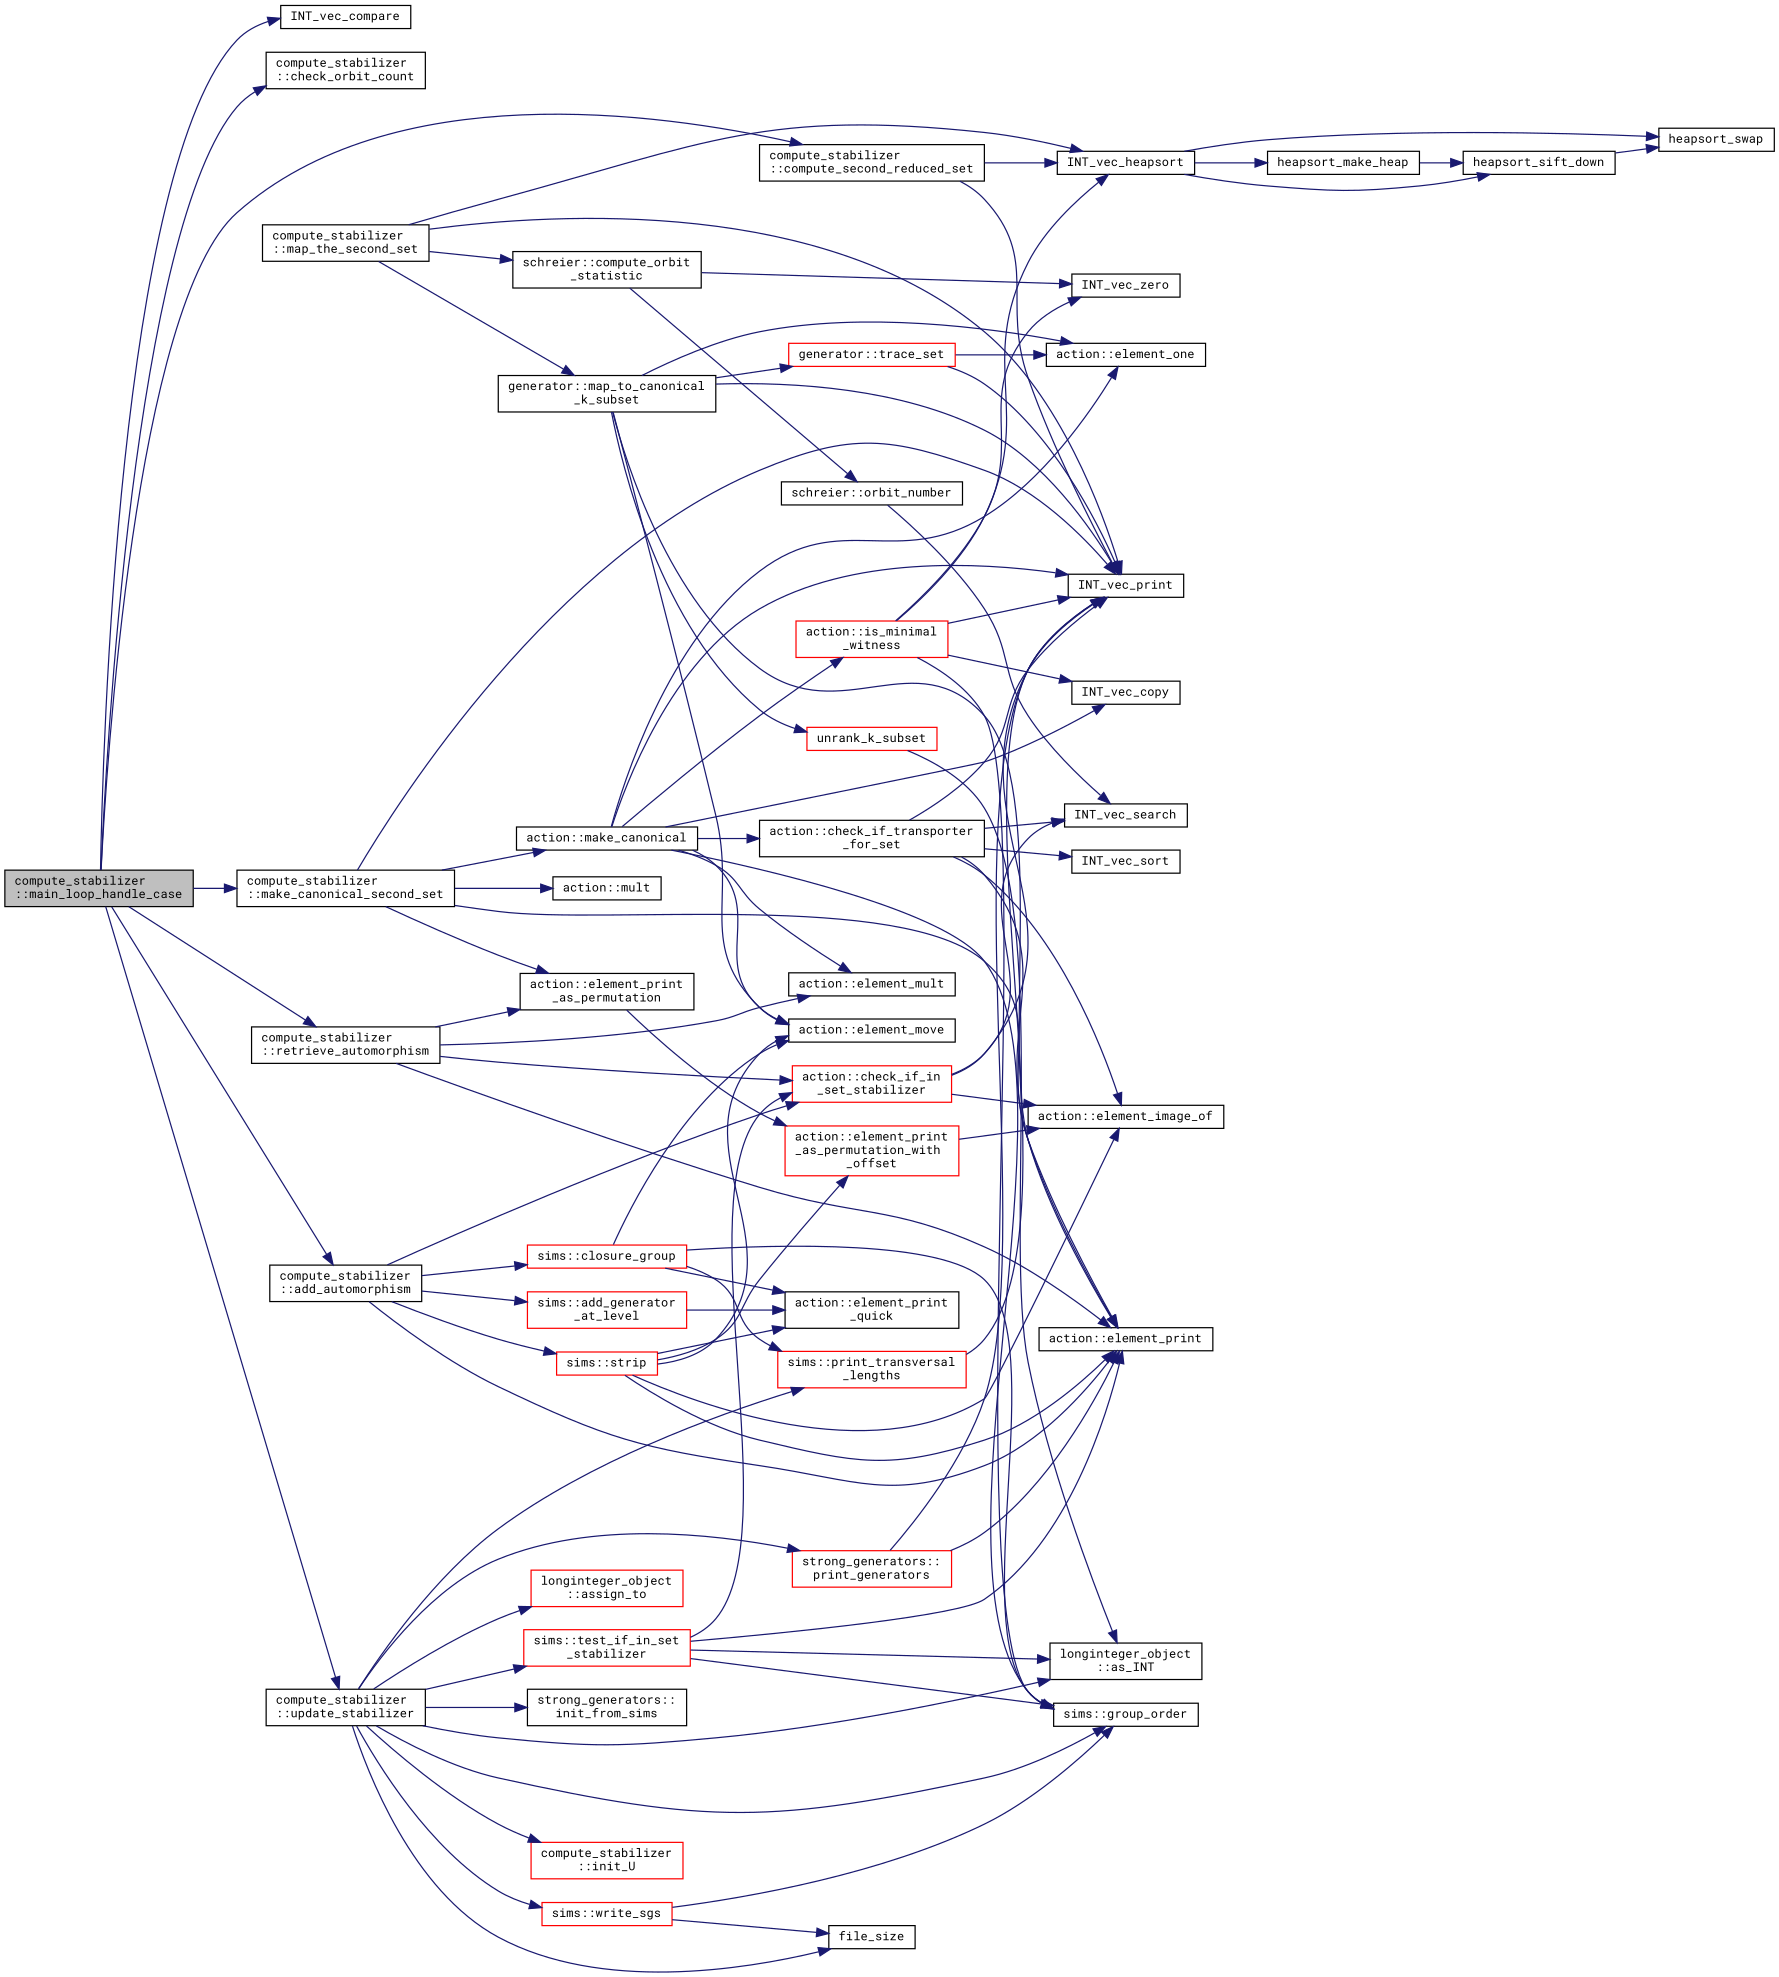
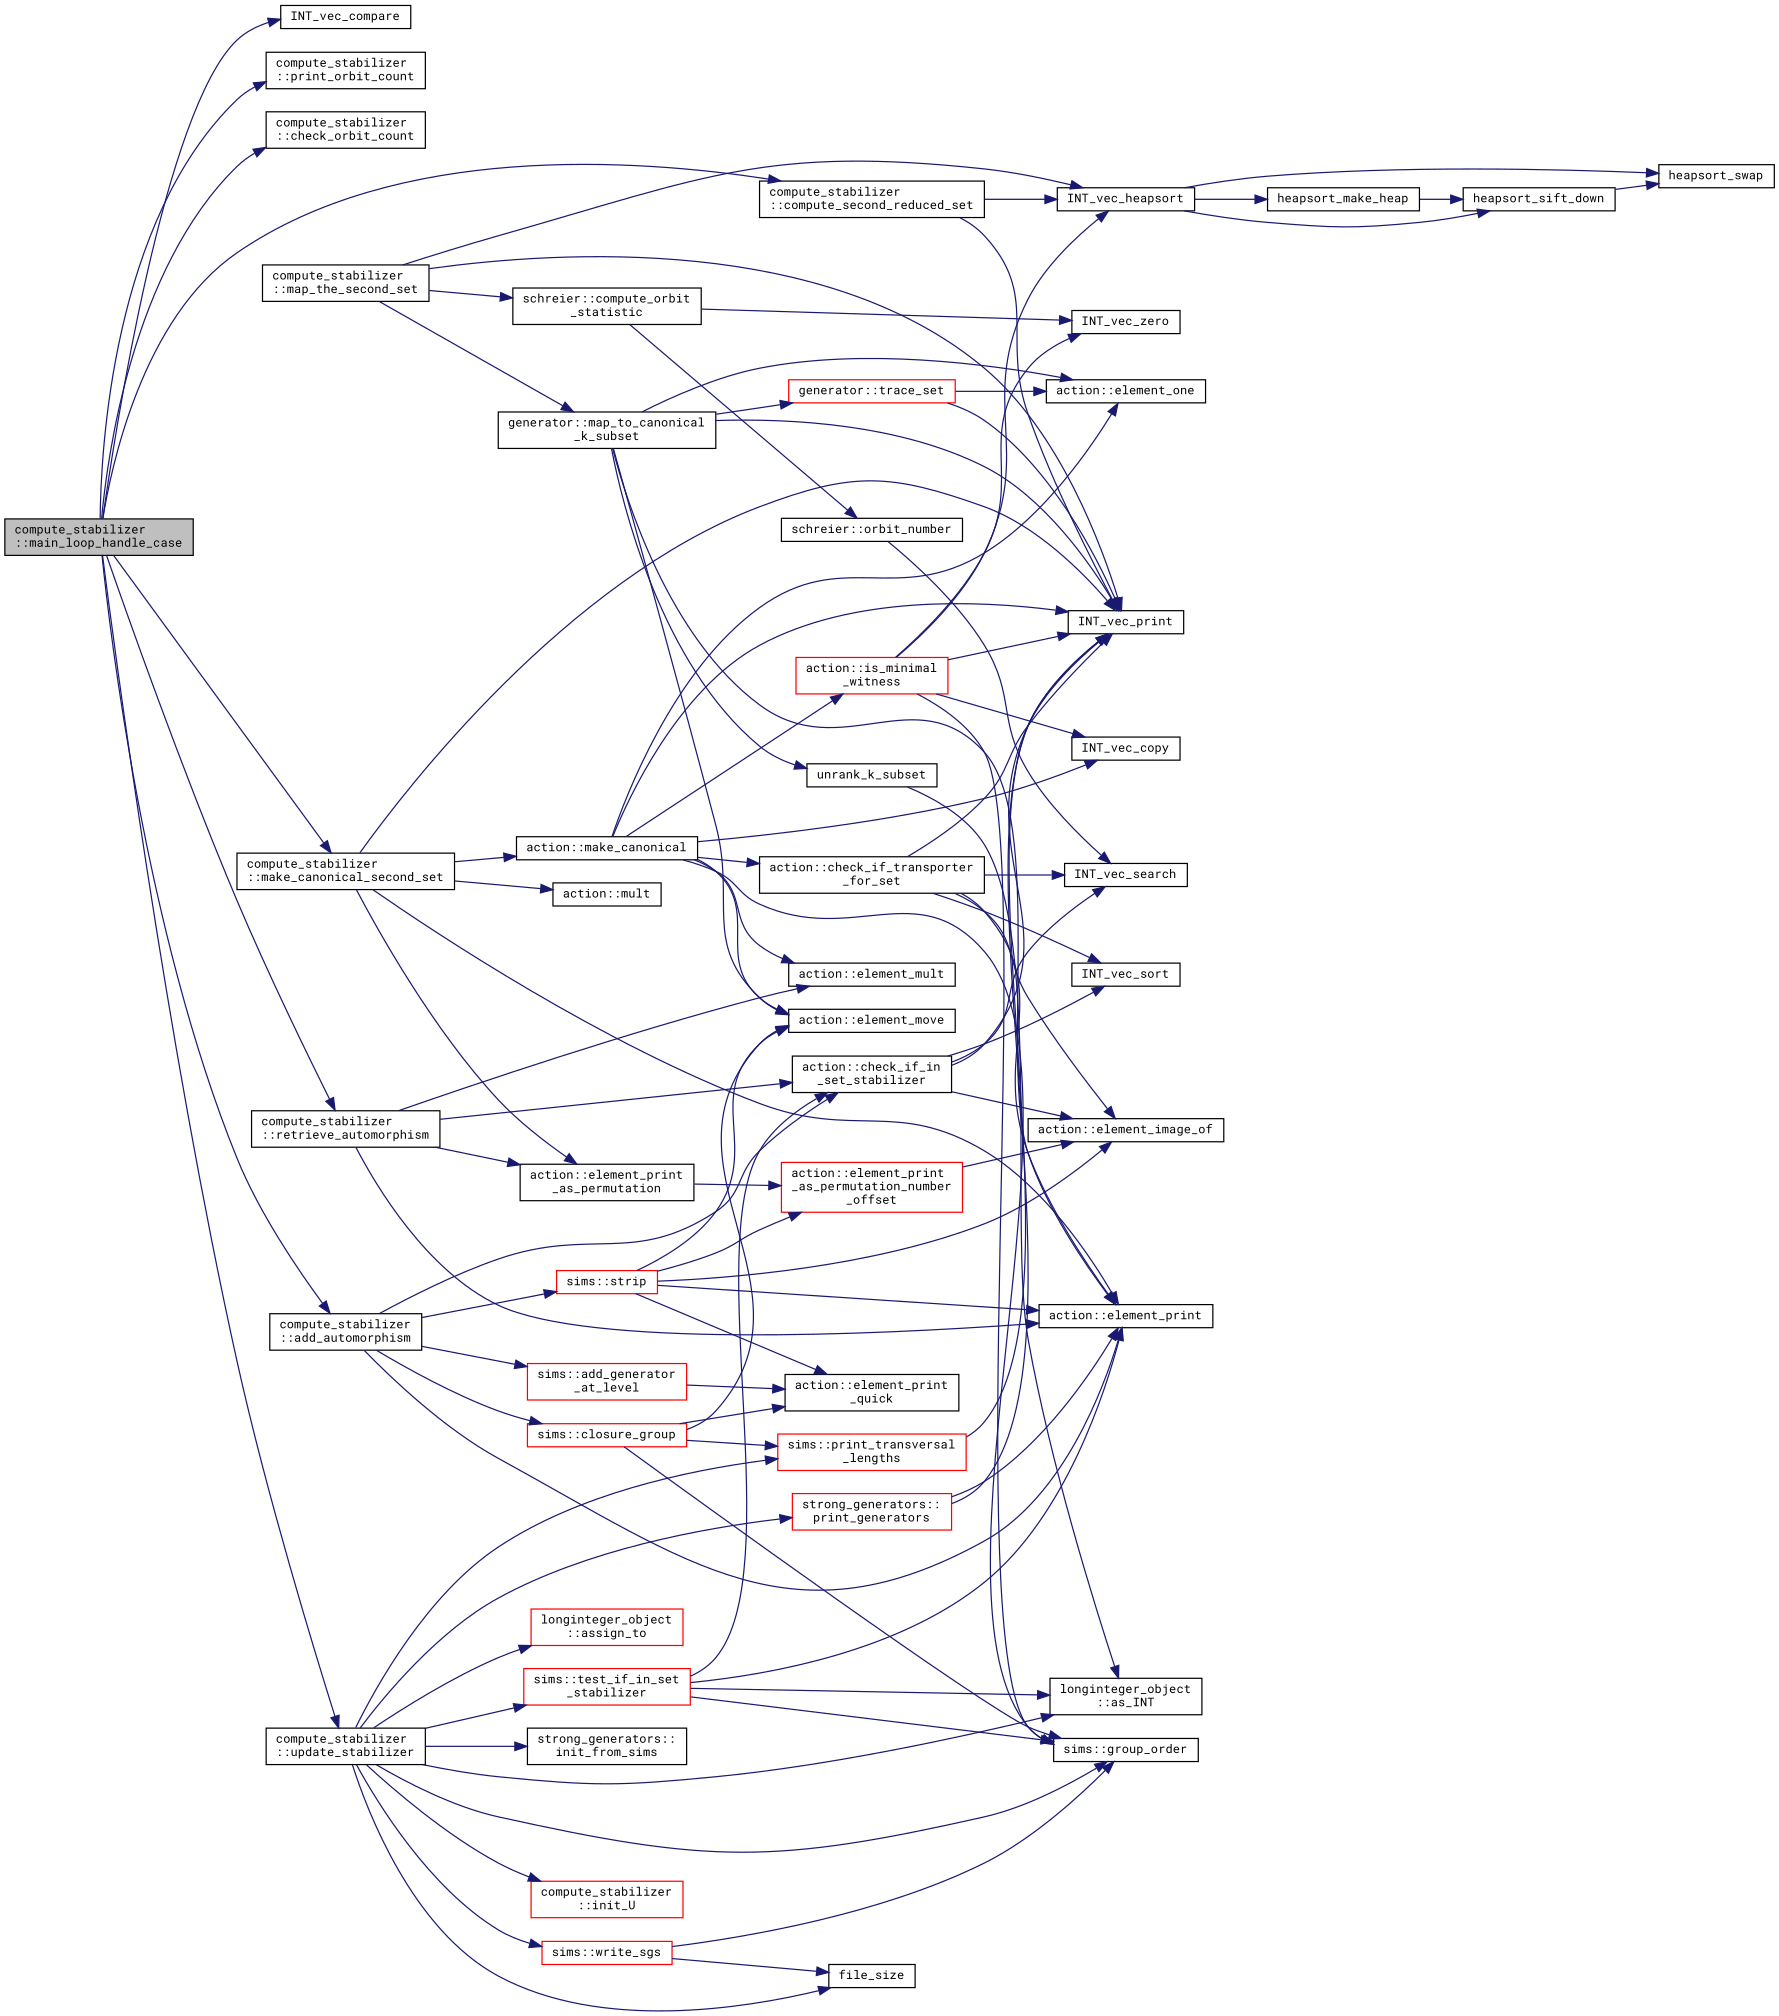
  digraph {
    fontname="Roboto Mono"
    rankdir=LR
    node [color=black fillcolor=white fontname="Roboto Mono" fontsize=10 shape=record style=filled]
    edge [color=midnightblue fontname="Roboto Mono" fontsize=10 labelfontname=Helvetica labelfontsize=10 style=solid]
    n1 [fillcolor=grey75 fontcolor=black height=0.2 label="compute_stabilizer\l::main_loop_handle_case" width=0.4]
+   n2 [height=0.2 label="compute_stabilizer\l::print_orbit_count" width=0.4]
    n3 [height=0.2 label="compute_stabilizer\l::check_orbit_count" width=0.4]
    n4 [height=0.2 label="compute_stabilizer\l::compute_second_reduced_set" width=0.4]
    n5 [height=0.2 label="compute_stabilizer\l::make_canonical_second_set" width=0.4]
    n6 [height=0.2 label=INT_vec_compare width=0.4]
    n7 [height=0.2 label="compute_stabilizer\l::retrieve_automorphism" width=0.4]
    n8 [height=0.2 label="compute_stabilizer\l::add_automorphism" width=0.4]
    n9 [height=0.2 label="compute_stabilizer\l::update_stabilizer" width=0.4]
    n10 [height=0.2 label="compute_stabilizer\l::map_the_second_set" width=0.4]
    n11 [height=0.2 label="generator::map_to_canonical\l_k_subset" width=0.4]
    n12 [height=0.2 label=INT_vec_print width=0.4]
    n13 [height=0.2 label=INT_vec_heapsort width=0.4]
    n14 [height=0.2 label="schreier::compute_orbit\l_statistic" width=0.4]
    n15 [height=0.2 label="action::element_print" width=0.4]
    n16 [height=0.2 label="action::make_canonical" width=0.4]
    n17 [height=0.2 label="action::element_print\l_as_permutation" width=0.4]
    n18 [height=0.2 label="action::mult" width=0.4]
    n19 [height=0.2 label="action::element_mult" width=0.4]
-   n20 [color=red height=0.2 label="action::check_if_in\l_set_stabilizer" width=0.4]
+   n20 [height=0.2 label="action::check_if_in\l_set_stabilizer" width=0.4]
    n21 [color=red height=0.2 label="sims::strip" width=0.4]
    n22 [color=red height=0.2 label="sims::add_generator\l_at_level" width=0.4]
    n23 [color=red height=0.2 label="sims::closure_group" width=0.4]
    n24 [height=0.2 label="longinteger_object\l::as_INT" width=0.4]
    n25 [height=0.2 label="sims::group_order" width=0.4]
    n26 [color=red height=0.2 label="sims::print_transversal\l_lengths" width=0.4]
    n27 [color=red height=0.2 label="longinteger_object\l::assign_to" width=0.4]
    n28 [height=0.2 label="strong_generators::\linit_from_sims" width=0.4]
    n29 [color=red height=0.2 label="strong_generators::\lprint_generators" width=0.4]
    n30 [color=red height=0.2 label="sims::write_sgs" width=0.4]
    n31 [height=0.2 label=file_size width=0.4]
    n32 [color=red height=0.2 label="compute_stabilizer\l::init_U" width=0.4]
    n33 [color=red height=0.2 label="sims::test_if_in_set\l_stabilizer" width=0.4]
-   n34 [color=red height=0.2 label=unrank_k_subset width=0.4]
+   n34 [height=0.2 label=unrank_k_subset width=0.4]
    n35 [height=0.2 label="action::element_one" width=0.4]
    n36 [color=red height=0.2 label="generator::trace_set" width=0.4]
    n37 [height=0.2 label="action::element_move" width=0.4]
    n38 [height=0.2 label=heapsort_make_heap width=0.4]
    n39 [height=0.2 label=heapsort_sift_down width=0.4]
    n40 [height=0.2 label=heapsort_swap width=0.4]
    n41 [height=0.2 label=INT_vec_zero width=0.4]
    n42 [height=0.2 label="schreier::orbit_number" width=0.4]
    n43 [height=0.2 label=INT_vec_search width=0.4]
    n44 [height=0.2 label=INT_vec_copy width=0.4]
    n45 [color=red height=0.2 label="action::is_minimal\l_witness" width=0.4]
    n46 [height=0.2 label="action::check_if_transporter\l_for_set" width=0.4]
-   n47 [color=red height=0.2 label="action::element_print\l_as_permutation_with\l_offset" width=0.4]
+   n47 [color=red height=0.2 label="action::element_print\l_as_permutation_number\l_offset" width=0.4]
    n48 [height=0.2 label=INT_vec_sort width=0.4]
    n49 [height=0.2 label="action::element_image_of" width=0.4]
    n50 [height=0.2 label="action::element_print\l_quick" width=0.4]
+   n1 -> n2
    n1 -> n3
    n1 -> n4
    n1 -> n5
    n1 -> n6
    n1 -> n7
    n1 -> n8
    n1 -> n9
    n4 -> n12
    n4 -> n13
    n5 -> n12
    n5 -> n15
    n5 -> n16
    n5 -> n17
    n5 -> n18
    n7 -> n15
    n7 -> n17
    n7 -> n19
    n7 -> n20
    n8 -> n15
    n8 -> n20
    n8 -> n21
    n8 -> n22
    n8 -> n23
    n9 -> n24
    n9 -> n25
    n9 -> n26
    n9 -> n27
    n9 -> n28
    n9 -> n29
    n9 -> n30
    n9 -> n31
    n9 -> n32
    n9 -> n33
    n10 -> n11
    n10 -> n12
    n10 -> n13
    n10 -> n14
    n11 -> n12
    n11 -> n15
    n11 -> n34
    n11 -> n35
    n11 -> n36
    n11 -> n37
    n13 -> n38
    n13 -> n39
    n13 -> n40
    n14 -> n41
    n14 -> n42
    n16 -> n12
    n16 -> n19
    n16 -> n25
    n16 -> n35
    n16 -> n37
    n16 -> n44
    n16 -> n45
    n16 -> n46
    n17 -> n47
    n20 -> n12
    n20 -> n43
+   n20 -> n48
    n20 -> n49
    n21 -> n15
    n21 -> n37
    n21 -> n47
    n21 -> n49
    n21 -> n50
    n22 -> n50
    n23 -> n25
    n23 -> n26
    n23 -> n37
    n23 -> n50
    n26 -> n12
    n29 -> n12
    n29 -> n15
    n30 -> n25
    n30 -> n31
    n33 -> n15
    n33 -> n20
    n33 -> n24
    n33 -> n25
    n34 -> n24
    n36 -> n12
    n36 -> n35
    n38 -> n39
    n39 -> n40
    n42 -> n43
    n45 -> n12
    n45 -> n13
    n45 -> n25
    n45 -> n41
    n45 -> n44
    n46 -> n12
    n46 -> n15
    n46 -> n43
    n46 -> n48
    n46 -> n49
    n47 -> n49
  }
